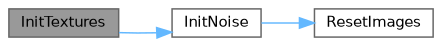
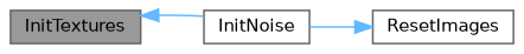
  digraph {
    rankdir=LR
    node [color=grey40 fillcolor=white fontname=Helvetica fontsize=10 shape=box style=filled]
    edge [color=steelblue1 fontname=Helvetica fontsize=10 labelfontname=Helvetica labelfontsize=10 style=solid]
    n1 [color=gray40 fillcolor=grey60 fontcolor=black height=0.2 label=InitTextures width=0.4]
    n2 [height=0.2 label=InitNoise width=0.4]
    n3 [height=0.2 label=ResetImages width=0.4]
-   n1 -> n2
+   n2 -> n1
    n2 -> n3
  }
